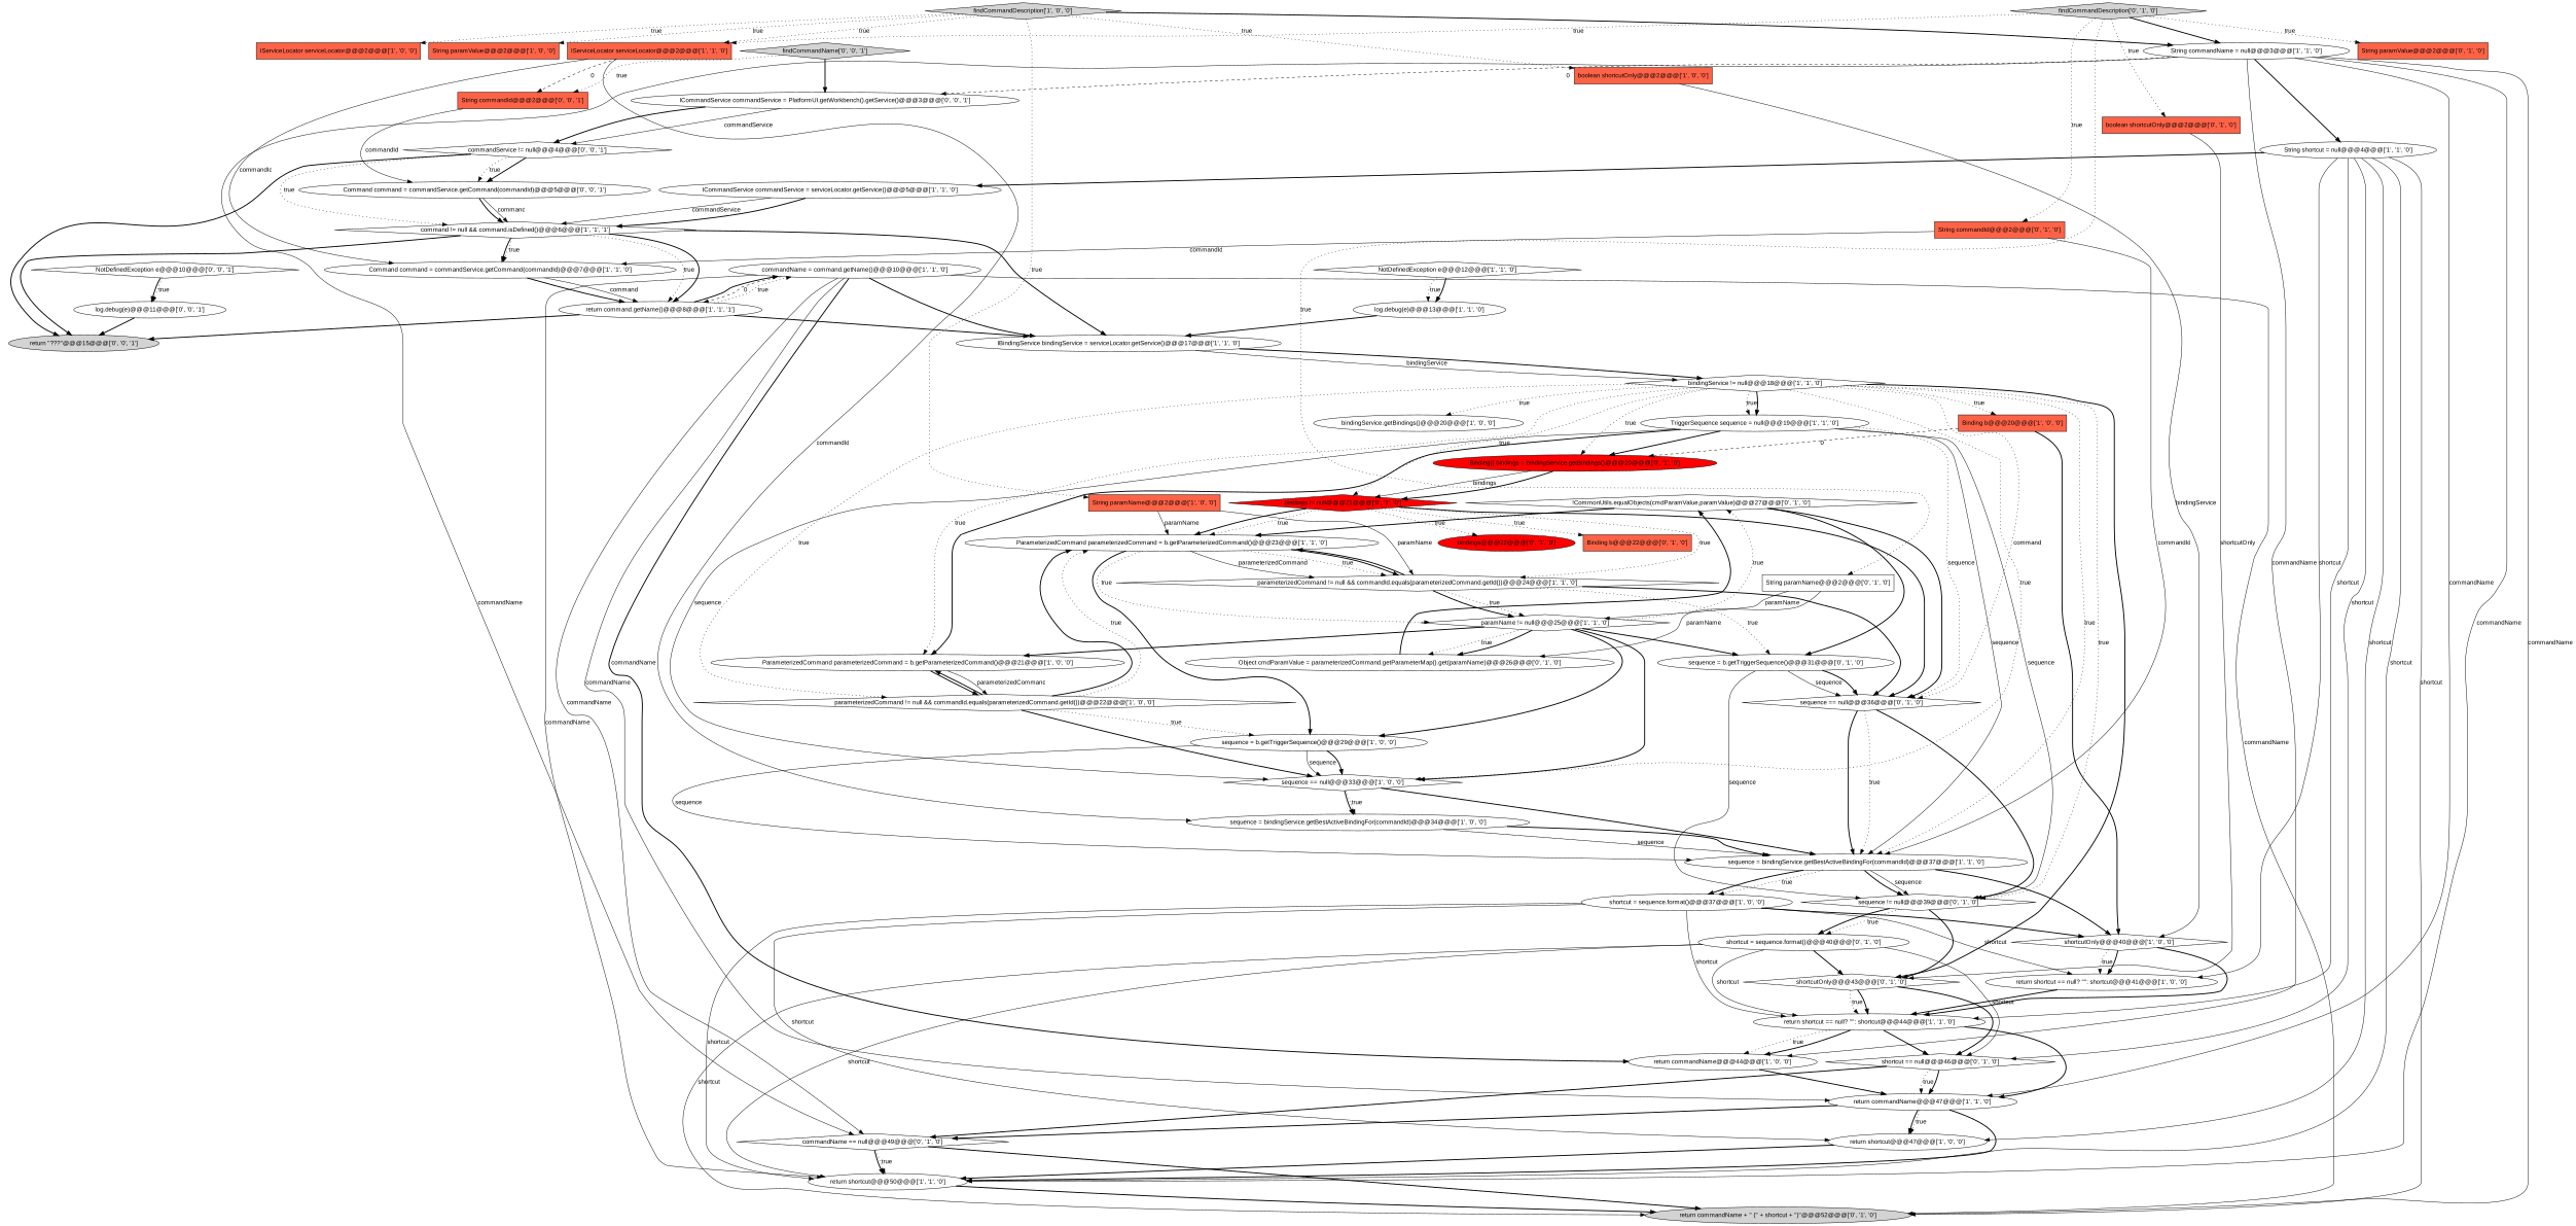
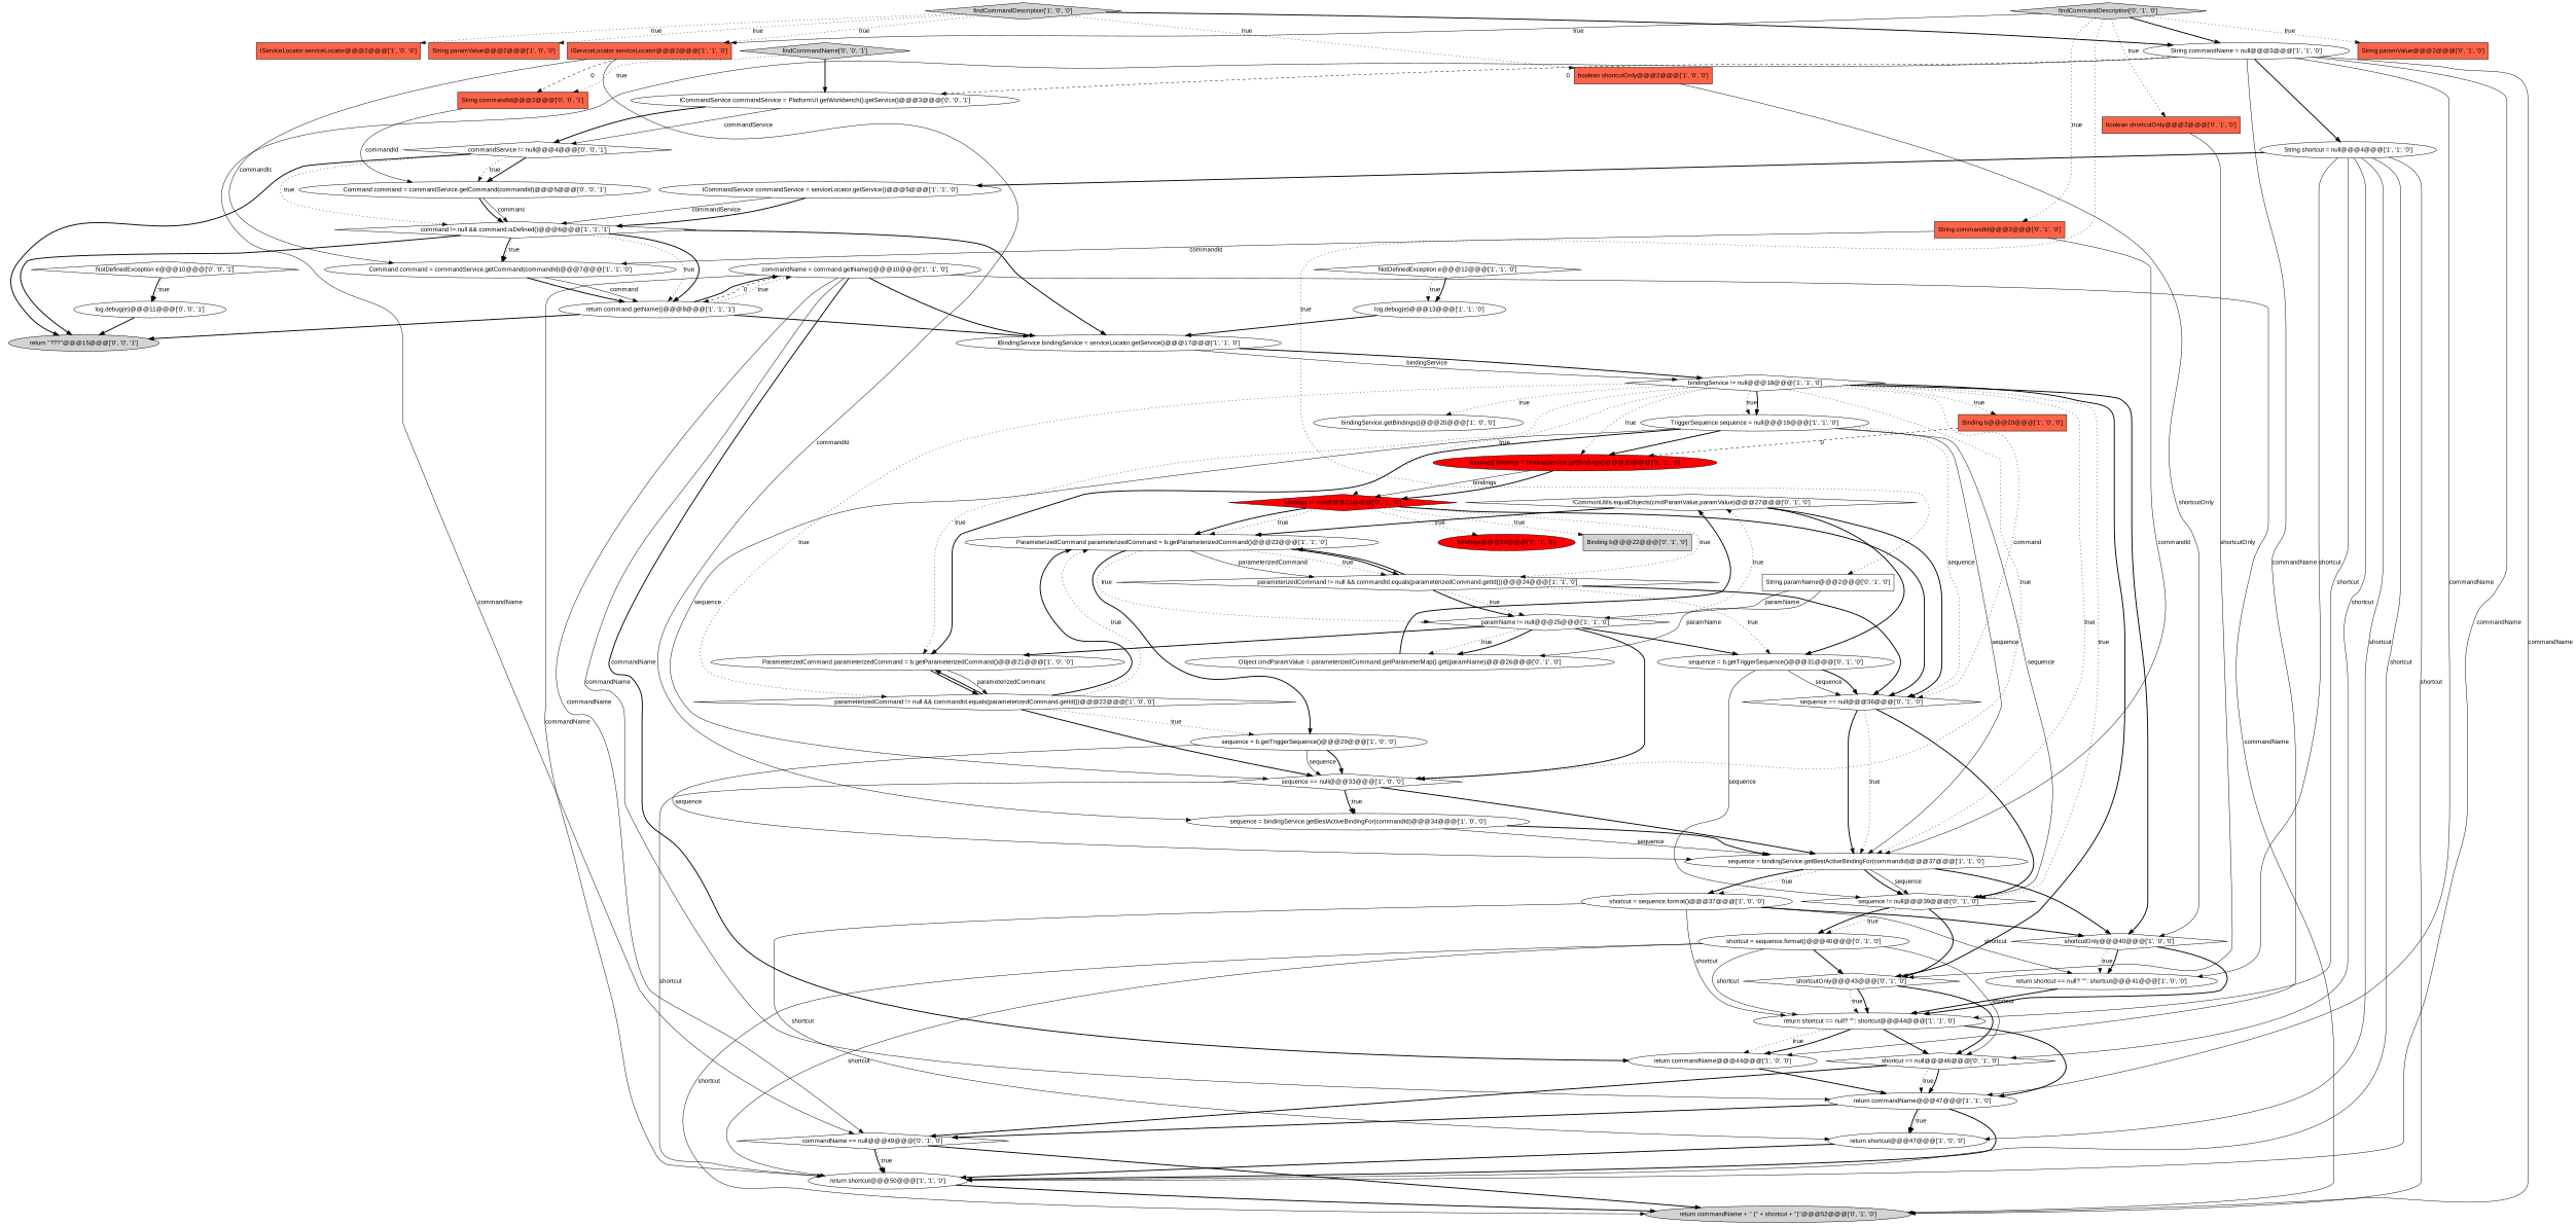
  digraph {
    fontname="Liberation Sans"
    node [fillcolor=white fontname="Liberation Sans" shape=ellipse style=filled]
    edge [fontname="Liberation Sans" style=bold]
    n1 [label="!CommonUtils.equalObjects(cmdParamValue,paramValue)@@@27@@@['0', '1', '0']" shape=diamond]
    n2 [label="ParameterizedCommand parameterizedCommand = b.getParameterizedCommand()@@@23@@@['1', '1', '0']"]
    n3 [label="sequence == null@@@36@@@['0', '1', '0']" shape=diamond]
    n4 [label="sequence = b.getTriggerSequence()@@@31@@@['0', '1', '0']"]
    n5 [label="sequence = b.getTriggerSequence()@@@29@@@['1', '0', '0']"]
    n6 [label="paramName != null@@@25@@@['1', '1', '0']" shape=diamond]
    n7 [label="parameterizedCommand != null && commandId.equals(parameterizedCommand.getId())@@@24@@@['1', '1', '0']" shape=diamond]
    n8 [label="sequence = bindingService.getBestActiveBindingFor(commandId)@@@37@@@['1', '1', '0']"]
    n9 [label="sequence != null@@@39@@@['0', '1', '0']" shape=diamond]
    n10 [label="TriggerSequence sequence = null@@@19@@@['1', '1', '0']"]
    n11 [label="sequence == null@@@33@@@['1', '0', '0']" shape=diamond]
    n12 [fillcolor=red label="Binding(( bindings = bindingService.getBindings()@@@20@@@['0', '1', '0']"]
    n13 [label="ParameterizedCommand parameterizedCommand = b.getParameterizedCommand()@@@21@@@['1', '0', '0']"]
    n14 [label="sequence = bindingService.getBestActiveBindingFor(commandId)@@@34@@@['1', '0', '0']"]
    n15 [fillcolor=red label="bindings != null@@@21@@@['0', '1', '0']" shape=diamond]
    n16 [label="shortcut = sequence.format()@@@37@@@['1', '0', '0']"]
    n17 [label="shortcutOnly@@@40@@@['1', '0', '0']" shape=diamond]
    n18 [label="shortcut = sequence.format()@@@40@@@['0', '1', '0']"]
    n19 [label="shortcutOnly@@@43@@@['0', '1', '0']" shape=diamond]
    n20 [label="parameterizedCommand != null && commandId.equals(parameterizedCommand.getId())@@@22@@@['1', '0', '0']" shape=diamond]
    n21 [label="command != null && command.isDefined()@@@6@@@['1', '1', '1']" shape=diamond]
    n22 [label="return command.getName()@@@8@@@['1', '1', '1']"]
    n23 [label="IBindingService bindingService = serviceLocator.getService()@@@17@@@['1', '1', '0']"]
    n24 [fillcolor=lightgray label="return \"???\"@@@15@@@['0', '0', '1']"]
    n25 [label="Command command = commandService.getCommand(commandId)@@@7@@@['1', '1', '0']"]
    n26 [label="commandName = command.getName()@@@10@@@['1', '1', '0']"]
    n27 [label="bindingService != null@@@18@@@['1', '1', '0']" shape=diamond]
    n28 [label="bindingService.getBindings()@@@20@@@['1', '0', '0']"]
    n29 [fillcolor=red label="bindings@@@22@@@['0', '1', '0']"]
-   n30 [fillcolor=tomato label="Binding b@@@22@@@['0', '1', '0']" shape=box]
+   n30 [fillcolor=lightgray label="Binding b@@@22@@@['0', '1', '0']" shape=box]
    n31 [label="NotDefinedException e@@@12@@@['1', '1', '0']" shape=diamond]
    n32 [label="log.debug(e)@@@13@@@['1', '1', '0']"]
    n33 [label="Object cmdParamValue = parameterizedCommand.getParameterMap().get(paramName)@@@26@@@['0', '1', '0']"]
    n34 [label="return shortcut@@@50@@@['1', '1', '0']"]
    n35 [label="return shortcut == null? \"\": shortcut@@@44@@@['1', '1', '0']"]
    n36 [label="return shortcut@@@47@@@['1', '0', '0']"]
    n37 [label="return shortcut == null? \"\": shortcut@@@41@@@['1', '0', '0']"]
    n38 [fillcolor=lightgray label="return commandName + \" (\" + shortcut + \")\"@@@52@@@['0', '1', '0']"]
    n39 [label="return commandName@@@47@@@['1', '1', '0']"]
    n40 [label="return commandName@@@44@@@['1', '0', '0']"]
    n41 [label="shortcut == null@@@46@@@['0', '1', '0']" shape=diamond]
    n42 [label="commandName == null@@@49@@@['0', '1', '0']" shape=diamond]
    n43 [fillcolor=lightgray label="findCommandName['0', '0', '1']" shape=diamond]
    n44 [fillcolor=tomato label="String commandId@@@2@@@['0', '0', '1']" shape=box]
    n45 [label="ICommandService commandService = PlatformUI.getWorkbench().getService()@@@3@@@['0', '0', '1']"]
    n46 [label="Command command = commandService.getCommand(commandId)@@@5@@@['0', '0', '1']"]
    n47 [label="commandService != null@@@4@@@['0', '0', '1']" shape=diamond]
    n48 [label="String commandName = null@@@3@@@['1', '1', '0']"]
    n49 [label="String shortcut = null@@@4@@@['1', '1', '0']"]
    n50 [label="ICommandService commandService = serviceLocator.getService()@@@5@@@['1', '1', '0']"]
    n51 [fillcolor=tomato label="Binding b@@@20@@@['1', '0', '0']" shape=box]
    n52 [fillcolor=tomato label="IServiceLocator serviceLocator@@@2@@@['1', '1', '0']" shape=box]
    n53 [fillcolor=tomato label="boolean shortcutOnly@@@2@@@['1', '0', '0']" shape=box]
    n54 [fillcolor=tomato label="IServiceLocator serviceLocator@@@2@@@['1', '0', '0']" shape=box]
    n55 [fillcolor=lightgray label="findCommandDescription['1', '0', '0']" shape=diamond]
    n56 [fillcolor=tomato label="String paramValue@@@2@@@['1', '0', '0']" shape=box]
-   n57 [fillcolor=tomato label="String paramName@@@2@@@['1', '0', '0']" shape=box]
    n58 [fillcolor=lightgray label="findCommandDescription['0', '1', '0']" shape=diamond]
    n59 [fillcolor=tomato label="boolean shortcutOnly@@@2@@@['0', '1', '0']" shape=box]
    n60 [fillcolor=tomato label="String paramValue@@@2@@@['0', '1', '0']" shape=box]
    n61 [label="String paramName@@@2@@@['0', '1', '0']" shape=box]
    n62 [fillcolor=tomato label="String commandId@@@2@@@['0', '1', '0']" shape=box]
    n63 [label="NotDefinedException e@@@10@@@['0', '0', '1']" shape=diamond]
    n64 [label="log.debug(e)@@@11@@@['0', '0', '1']"]
    n1 -> n2
    n1 -> n3
    n1 -> n4
    n2 -> n5
    n2 -> n6 [label=true style=dotted]
    n2 -> n7 [label=parameterizedCommand style=solid]
    n2 -> n7 [label=true style=dotted]
    n2 -> n7
    n3 -> n8 [label=true style=dotted]
    n3 -> n8
    n3 -> n9
    n4 -> n3 [label=sequence style=solid]
    n4 -> n3
    n4 -> n9 [label=sequence style=solid]
    n5 -> n8 [label=sequence style=solid]
    n5 -> n11 [label=sequence style=solid]
    n5 -> n11
    n6 -> n1 [label=true style=dotted]
    n6 -> n4
-   n6 -> n5
    n6 -> n11
    n6 -> n13
    n6 -> n33 [label=true style=dotted]
    n6 -> n33
    n7 -> n2
    n7 -> n3
    n7 -> n4 [label=true style=dotted]
    n7 -> n6 [label=true style=dotted]
    n7 -> n6
    n8 -> n9 [label=sequence style=solid]
    n8 -> n9
    n8 -> n16 [label=true style=dotted]
    n8 -> n16
    n8 -> n17
    n9 -> n18 [label=true style=dotted]
    n9 -> n18
    n9 -> n19
    n10 -> n3 [label=sequence style=dotted]
    n10 -> n8 [label=sequence style=solid]
    n10 -> n9 [label=sequence style=solid]
    n10 -> n11 [label=sequence style=solid]
    n10 -> n12
    n10 -> n13
    n11 -> n8
    n11 -> n14
    n11 -> n14 [label=true style=dotted]
    n12 -> n15 [label=bindings style=solid]
    n12 -> n15
    n13 -> n20
    n13 -> n20 [label=parameterizedCommand style=solid]
    n14 -> n8
    n14 -> n8 [label=sequence style=solid]
    n15 -> n2 [label=true style=dotted]
    n15 -> n2
    n15 -> n3
    n15 -> n7 [label=true style=dotted]
    n15 -> n29 [label=true style=dotted]
    n15 -> n30 [label=true style=dotted]
    n16 -> n17
-   n16 -> n34 [label=shortcut style=solid]
+   n11 -> n34 [label=shortcut style=solid]
    n16 -> n35 [label=shortcut style=solid]
    n16 -> n36 [label=shortcut style=solid]
    n16 -> n37 [label=shortcut style=solid]
    n17 -> n35
    n17 -> n37 [label=true style=dotted]
    n17 -> n37
    n18 -> n19
    n18 -> n34 [label=shortcut style=solid]
    n18 -> n35 [label=shortcut style=solid]
    n18 -> n38 [label=shortcut style=solid]
    n18 -> n41 [label=shortcut style=solid]
    n19 -> n35 [label=true style=dotted]
    n19 -> n35
    n19 -> n41
    n20 -> n2
    n20 -> n2 [label=true style=dotted]
    n20 -> n5 [label=true style=dotted]
    n20 -> n11
    n20 -> n13
    n21 -> n22 [label=true style=dotted]
    n21 -> n22
    n21 -> n23
    n21 -> n24
    n21 -> n25
    n21 -> n25 [label=true style=dotted]
    n22 -> n23
    n22 -> n24
    n22 -> n26 [label=true style=dotted]
    n22 -> n26
    n23 -> n27
    n23 -> n27 [label=bindingService style=solid]
    n25 -> n22 [label=command style=solid]
    n25 -> n22
    n26 -> n22 [label=0 style=dashed]
    n26 -> n23
    n26 -> n34 [label=commandName style=solid]
    n26 -> n38 [label=commandName style=solid]
    n26 -> n39 [label=commandName style=solid]
    n26 -> n40 [label=commandName]
    n26 -> n42 [label=commandName style=solid]
    n27 -> n3 [label=command style=dotted]
    n27 -> n8 [label=true style=dotted]
    n27 -> n9 [label=true style=dotted]
    n27 -> n10 [label=true style=dotted]
    n27 -> n10
    n27 -> n11 [label=true style=dotted]
    n27 -> n12 [label=true style=dotted]
    n27 -> n13 [label=true style=dotted]
    n27 -> n15 [label=true style=dotted]
-   n51 -> n17
+   n27 -> n17
    n27 -> n19
    n27 -> n20 [label=true style=dotted]
    n27 -> n28 [label=true style=dotted]
    n27 -> n51 [label=true style=dotted]
    n31 -> n32 [label=true style=dotted]
    n31 -> n32
    n32 -> n23
    n33 -> n1
    n34 -> n38
    n35 -> n39
    n35 -> n40
    n35 -> n40 [label=true style=dotted]
    n35 -> n41
    n36 -> n34
    n37 -> n35
    n39 -> n34
    n39 -> n36 [label=true style=dotted]
    n39 -> n36
    n39 -> n42
    n40 -> n39
    n41 -> n39 [label=true style=dotted]
    n41 -> n39
    n41 -> n42
    n42 -> n34
    n42 -> n34 [label=true style=dotted]
    n42 -> n38
    n43 -> n44 [label=true style=dotted]
    n43 -> n45
    n44 -> n46 [label=commandId style=solid]
    n45 -> n47 [label=commandService style=solid]
    n45 -> n47
    n46 -> n21 [label=command style=solid]
    n46 -> n21
    n47 -> n21 [label=true style=dotted]
    n47 -> n24
    n47 -> n46
    n47 -> n46 [label=true style=dotted]
    n48 -> n34 [label=commandName style=solid]
    n48 -> n38 [label=commandName style=solid]
    n48 -> n39 [label=commandName style=solid]
    n48 -> n40 [label=commandName style=solid]
    n48 -> n42 [label=commandName style=solid]
    n48 -> n45 [label=0 style=dashed]
    n48 -> n49
    n49 -> n34 [label=shortcut style=solid]
    n49 -> n35 [label=shortcut style=solid]
    n49 -> n36 [label=shortcut style=solid]
    n49 -> n37 [label=shortcut style=solid]
    n49 -> n38 [label=shortcut style=solid]
    n49 -> n41 [label=shortcut style=solid]
    n49 -> n50
    n50 -> n21 [label=commandService style=solid]
    n50 -> n21
    n51 -> n12 [label=0 style=dashed]
    n52 -> n14 [label=commandId style=solid]
    n52 -> n25 [label=commandId style=solid]
    n52 -> n44 [label=0 style=dashed]
-   n53 -> n17 [label=bindingService style=solid]
+   n53 -> n17 [label=shortcutOnly style=solid]
    n55 -> n48
    n55 -> n52 [label=true style=dotted]
    n55 -> n53 [label=true style=dotted]
    n55 -> n54 [label=true style=dotted]
    n55 -> n56 [label=true style=dotted]
-   n55 -> n57 [label=true style=dotted]
-   n57 -> n2 [label=paramName style=solid]
-   n57 -> n7 [label=paramName style=solid]
    n58 -> n48
-   n58 -> n52 [label=true style=dotted]
+   n58 -> n52 [label=true style=solid]
    n58 -> n59 [label=true style=dotted]
    n58 -> n60 [label=true style=dotted]
    n58 -> n61 [label=true style=dotted]
    n58 -> n62 [label=true style=dotted]
    n59 -> n19 [label=shortcutOnly style=solid]
    n61 -> n6 [label=paramName style=solid]
    n61 -> n33 [label=paramName style=solid]
    n62 -> n8 [label=commandId style=solid]
    n62 -> n25 [label=commandId style=solid]
    n63 -> n64
    n63 -> n64 [label=true style=dotted]
    n64 -> n24
  }
